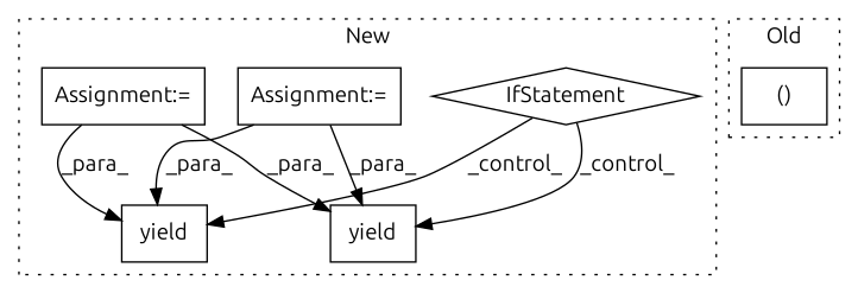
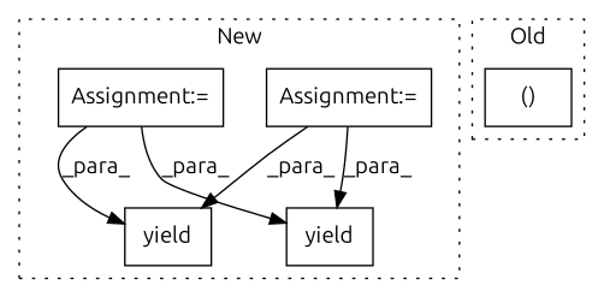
  digraph {
    fontname=Ubuntu
    node [a=112 l=7 shape=box fontname=Ubuntu]
    edge [fontname=Ubuntu]
    n1 [label=yield s=2721]
-   n2 [a=25 l="4,2" label=IfStatement s="2632,2654" shape=diamond]
    n3 [label=yield s=2670]
    n4 [a=7 l=1 label="Assignment:=" s=2456]
    n5 [a=7 l=1 label="Assignment:=" s=2523]
    n6 [a=106 l=112 label="()" s=2853]
    subgraph cluster_1 {
      label=New
      style=dotted
      n1
-     n2
      n3
      n4
      n5
    }
    subgraph cluster_2 {
      label=Old
      style=dotted
      n6
    }
-   n2 -> n1 [label=_control_]
-   n2 -> n3 [label=_control_]
    n4 -> n1 [label=_para_]
    n4 -> n3 [label=_para_]
    n5 -> n1 [label=_para_]
    n5 -> n3 [label=_para_]
  }
